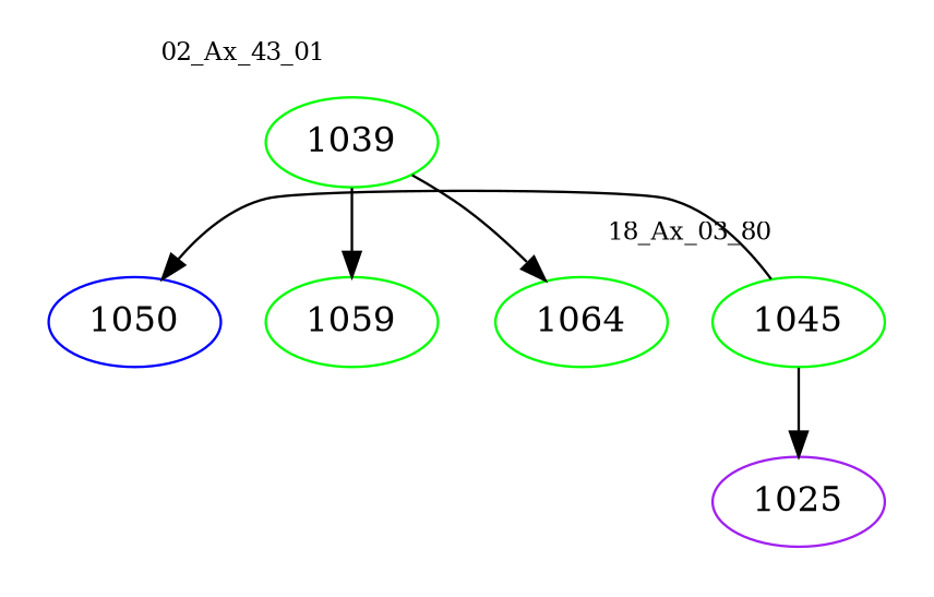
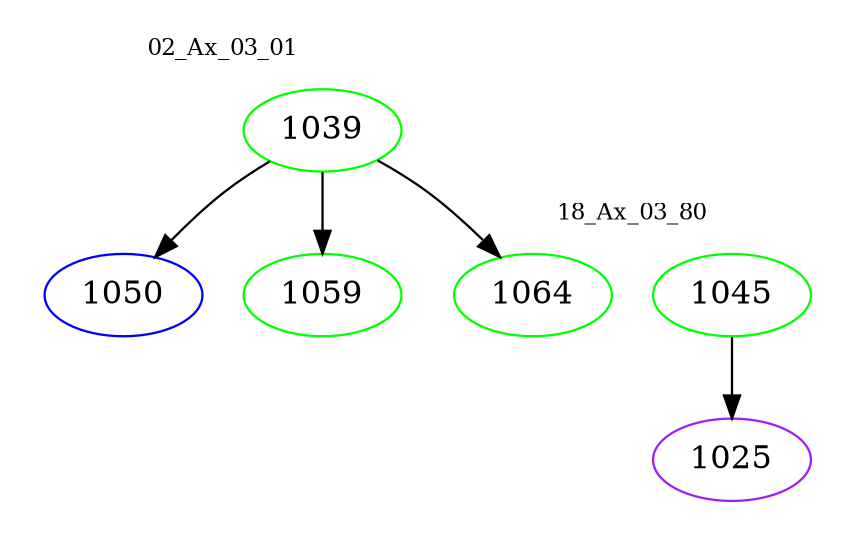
  digraph {
    node [color=green]
    edge [color=black]
    n1 [label=1045]
    n2 [label=1064]
    n3 [color=purple label=1025]
    n4 [label=1039]
    n5 [color=blue label=1050]
    n6 [label=1059]
    subgraph cluster_1 {
      color=white
      fontsize=10
      label="18_Ax_03_80"
      n1
      n2
      n3
    }
    subgraph cluster_2 {
      color=white
      fontsize=10
-     label="02_Ax_43_01"
+     label="02_Ax_03_01"
      n4
      n5
      n6
    }
    n1 -> n3
    n4 -> n2
-   n1 -> n5
+   n4 -> n5
    n4 -> n6
  }
